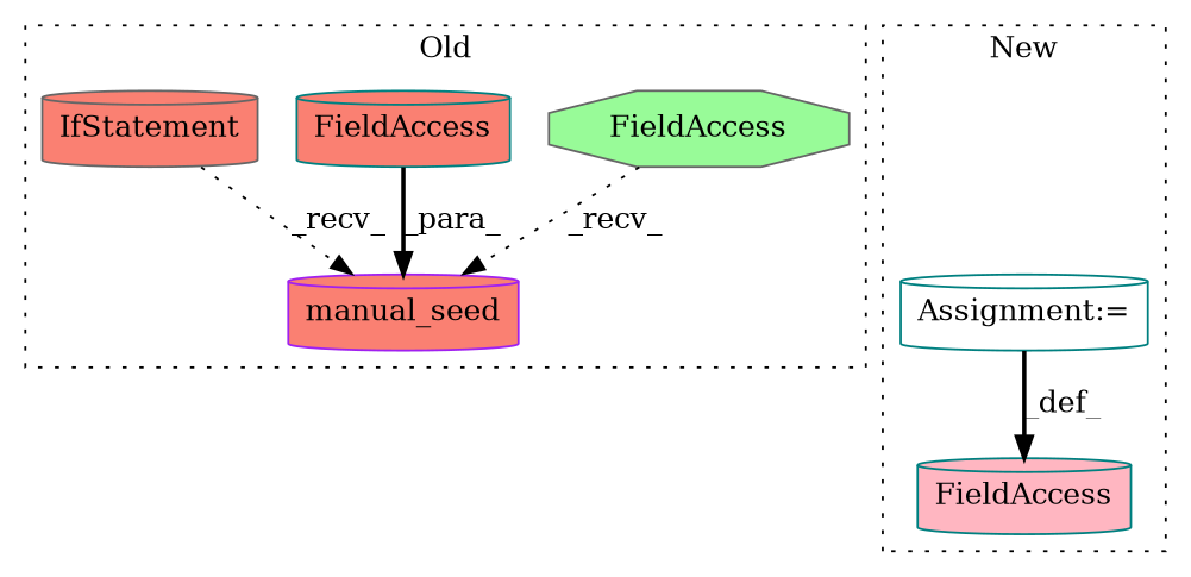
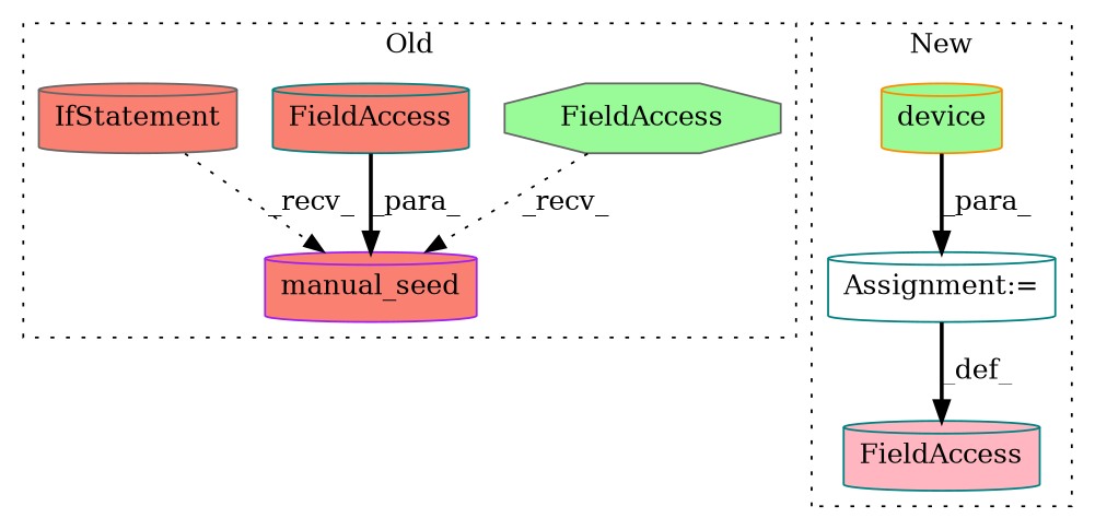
  digraph {
    node [a=22 color=teal fillcolor=salmon shape=cylinder style=filled]
    edge [style=bold]
    n1 [a=32 color=purple l="12,1" label=manual_seed s="1233,1253"]
    n2 [color=gray40 fillcolor=palegreen l=10 label=FieldAccess s=1222 shape=octagon]
    n3 [l=3 label=FieldAccess s=1245]
    n4 [a=25 color=gray40 l="4,2" label=IfStatement s="1204,1212"]
+   n5 [a=32 color=darkorange fillcolor=palegreen l="7,1" label=device s="1170,1202"]
    n6 [a=7 fillcolor=white l=1 label="Assignment:=" s=1163]
    n7 [fillcolor=lightpink l=6 label=FieldAccess s=1157]
    subgraph cluster_1 {
      label=Old
      style=dotted
      n1
      n2
      n3
      n4
    }
    subgraph cluster_2 {
      label=New
      style=dotted
+     n5
      n6
      n7
    }
    n2 -> n1 [label=_recv_ style=dotted]
    n3 -> n1 [label=_para_]
    n4 -> n1 [label=_recv_ style=dotted]
+   n5 -> n6 [label=_para_]
    n6 -> n7 [label=_def_]
  }
